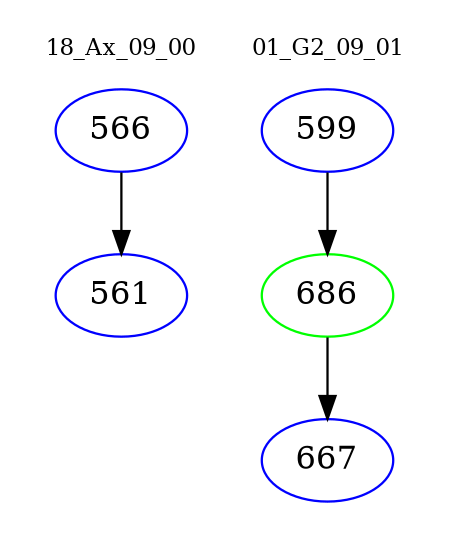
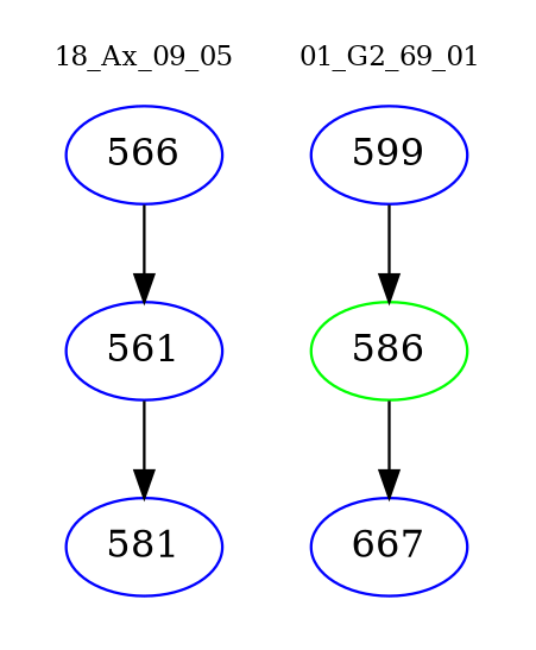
  digraph {
    node [color=blue]
    edge [color=black]
    n1 [label=566]
    n2 [label=561]
+   n3 [label=581]
    n4 [label=599]
-   n5 [color=green label=686]
+   n5 [color=green label=586]
    n6 [label=667]
    subgraph cluster_1 {
      color=white
      fontsize=10
-     label="18_Ax_09_00"
+     label="18_Ax_09_05"
      n1
      n2
+     n3
    }
    subgraph cluster_2 {
      color=white
      fontsize=10
-     label="01_G2_09_01"
+     label="01_G2_69_01"
      n4
      n5
      n6
    }
    n1 -> n2
+   n2 -> n3
    n4 -> n5
    n5 -> n6
  }
